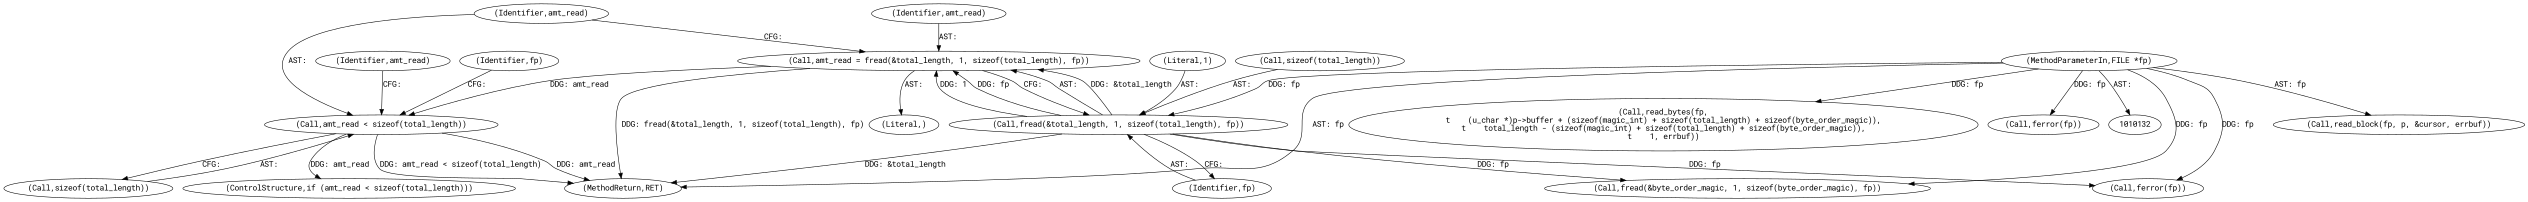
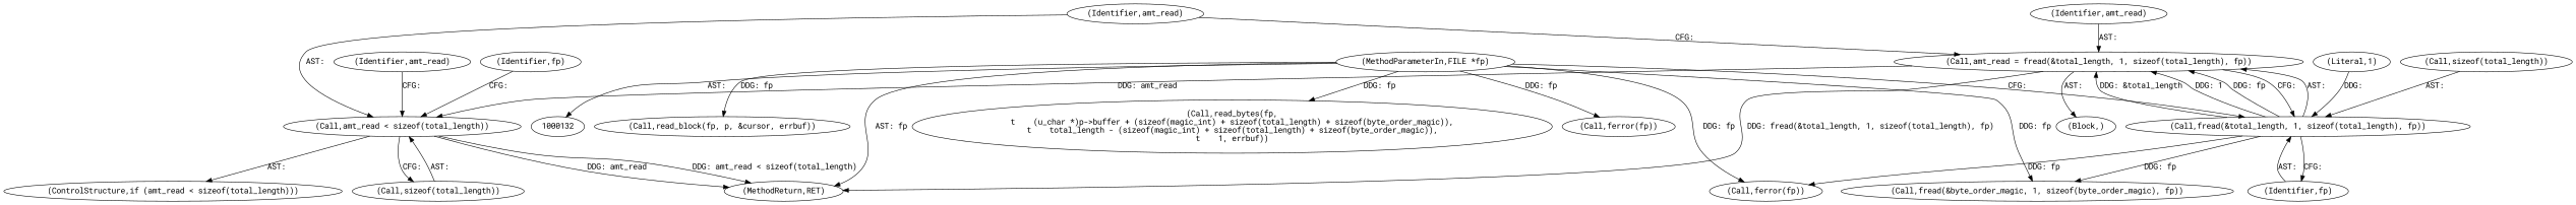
  digraph {
    fontname="Roboto Mono"
    node [fontname="Roboto Mono"]
    edge [fontname="Roboto Mono"]
    n1 [label="(Call,amt_read = fread(&total_length, 1, sizeof(total_length), fp))"]
    n2 [label="(Call,fread(&total_length, 1, sizeof(total_length), fp))"]
    n3 [label="(Call,amt_read < sizeof(total_length))"]
-   n4 [label="(Literal,)"]
+   n4 [label="(Block,)"]
    n5 [label="(MethodReturn,RET)"]
    n6 [label="(Call,fread(&byte_order_magic, 1, sizeof(byte_order_magic), fp))"]
    n7 [label="(Identifier,fp)"]
    n8 [label="(Call,ferror(fp))"]
    n9 [label="(ControlStructure,if (amt_read < sizeof(total_length)))"]
    n10 [label="(Call,sizeof(total_length))"]
    n11 [label="(MethodParameterIn,FILE *fp)"]
    n12 [label="(Call,read_block(fp, p, &cursor, errbuf))"]
    n13 [label="(Call,read_bytes(fp,\n\t    (u_char *)p->buffer + (sizeof(magic_int) + sizeof(total_length) + sizeof(byte_order_magic)),\n\t    total_length - (sizeof(magic_int) + sizeof(total_length) + sizeof(byte_order_magic)),\n\t    1, errbuf))"]
    n14 [label="(Call,ferror(fp))"]
-   1000132 [label=1010132]
+   1000132
    n16 [label="(Identifier,amt_read)"]
    n17 [label="(Identifier,amt_read)"]
    n18 [label="(Identifier,amt_read)"]
    n19 [label="(Identifier,fp)"]
    n20 [label="(Literal,1)"]
    n21 [label="(Call,sizeof(total_length))"]
    n1 -> n2 [label="CFG: "]
    n1 -> n3 [label="DDG: amt_read"]
    n1 -> n4 [label="AST: "]
    n1 -> n5 [label="DDG: fread(&total_length, 1, sizeof(total_length), fp)"]
    n2 -> n1 [label="AST: "]
    n2 -> n1 [label="DDG: &total_length"]
    n2 -> n1 [label="DDG: 1"]
    n2 -> n1 [label="DDG: fp"]
-   n2 -> n5 [label="DDG: &total_length"]
    n2 -> n6 [label="DDG: fp"]
    n2 -> n7 [label="CFG: "]
    n2 -> n8 [label="DDG: fp"]
    n3 -> n5 [label="DDG: amt_read"]
    n3 -> n5 [label="DDG: amt_read < sizeof(total_length)"]
-   n3 -> n9 [label="DDG: amt_read"]
+   n3 -> n9 [label="AST: "]
    n3 -> n10 [label="CFG: "]
    n7 -> n2 [label="AST: "]
    n10 -> n3 [label="AST: "]
-   n11 -> n2 [label="DDG: fp"]
+   n11 -> n2 [label="CFG: "]
    n11 -> n5 [label="AST: fp"]
    n11 -> n6 [label="DDG: fp"]
    n11 -> n8 [label="DDG: fp"]
-   n11 -> n12 [label="AST: fp"]
+   n11 -> n12 [label="DDG: fp"]
    n11 -> n13 [label="DDG: fp"]
    n11 -> n14 [label="DDG: fp"]
    n11 -> 1000132 [label="AST: "]
    n16 -> n1 [label="CFG: "]
    n16 -> n3 [label="AST: "]
    n17 -> n1 [label="AST: "]
    n18 -> n3 [label="CFG: "]
    n19 -> n3 [label="CFG: "]
-   n20 -> n2 [label="AST: "]
+   n20 -> n2 [label="DDG: "]
    n21 -> n2 [label="AST: "]
  }
